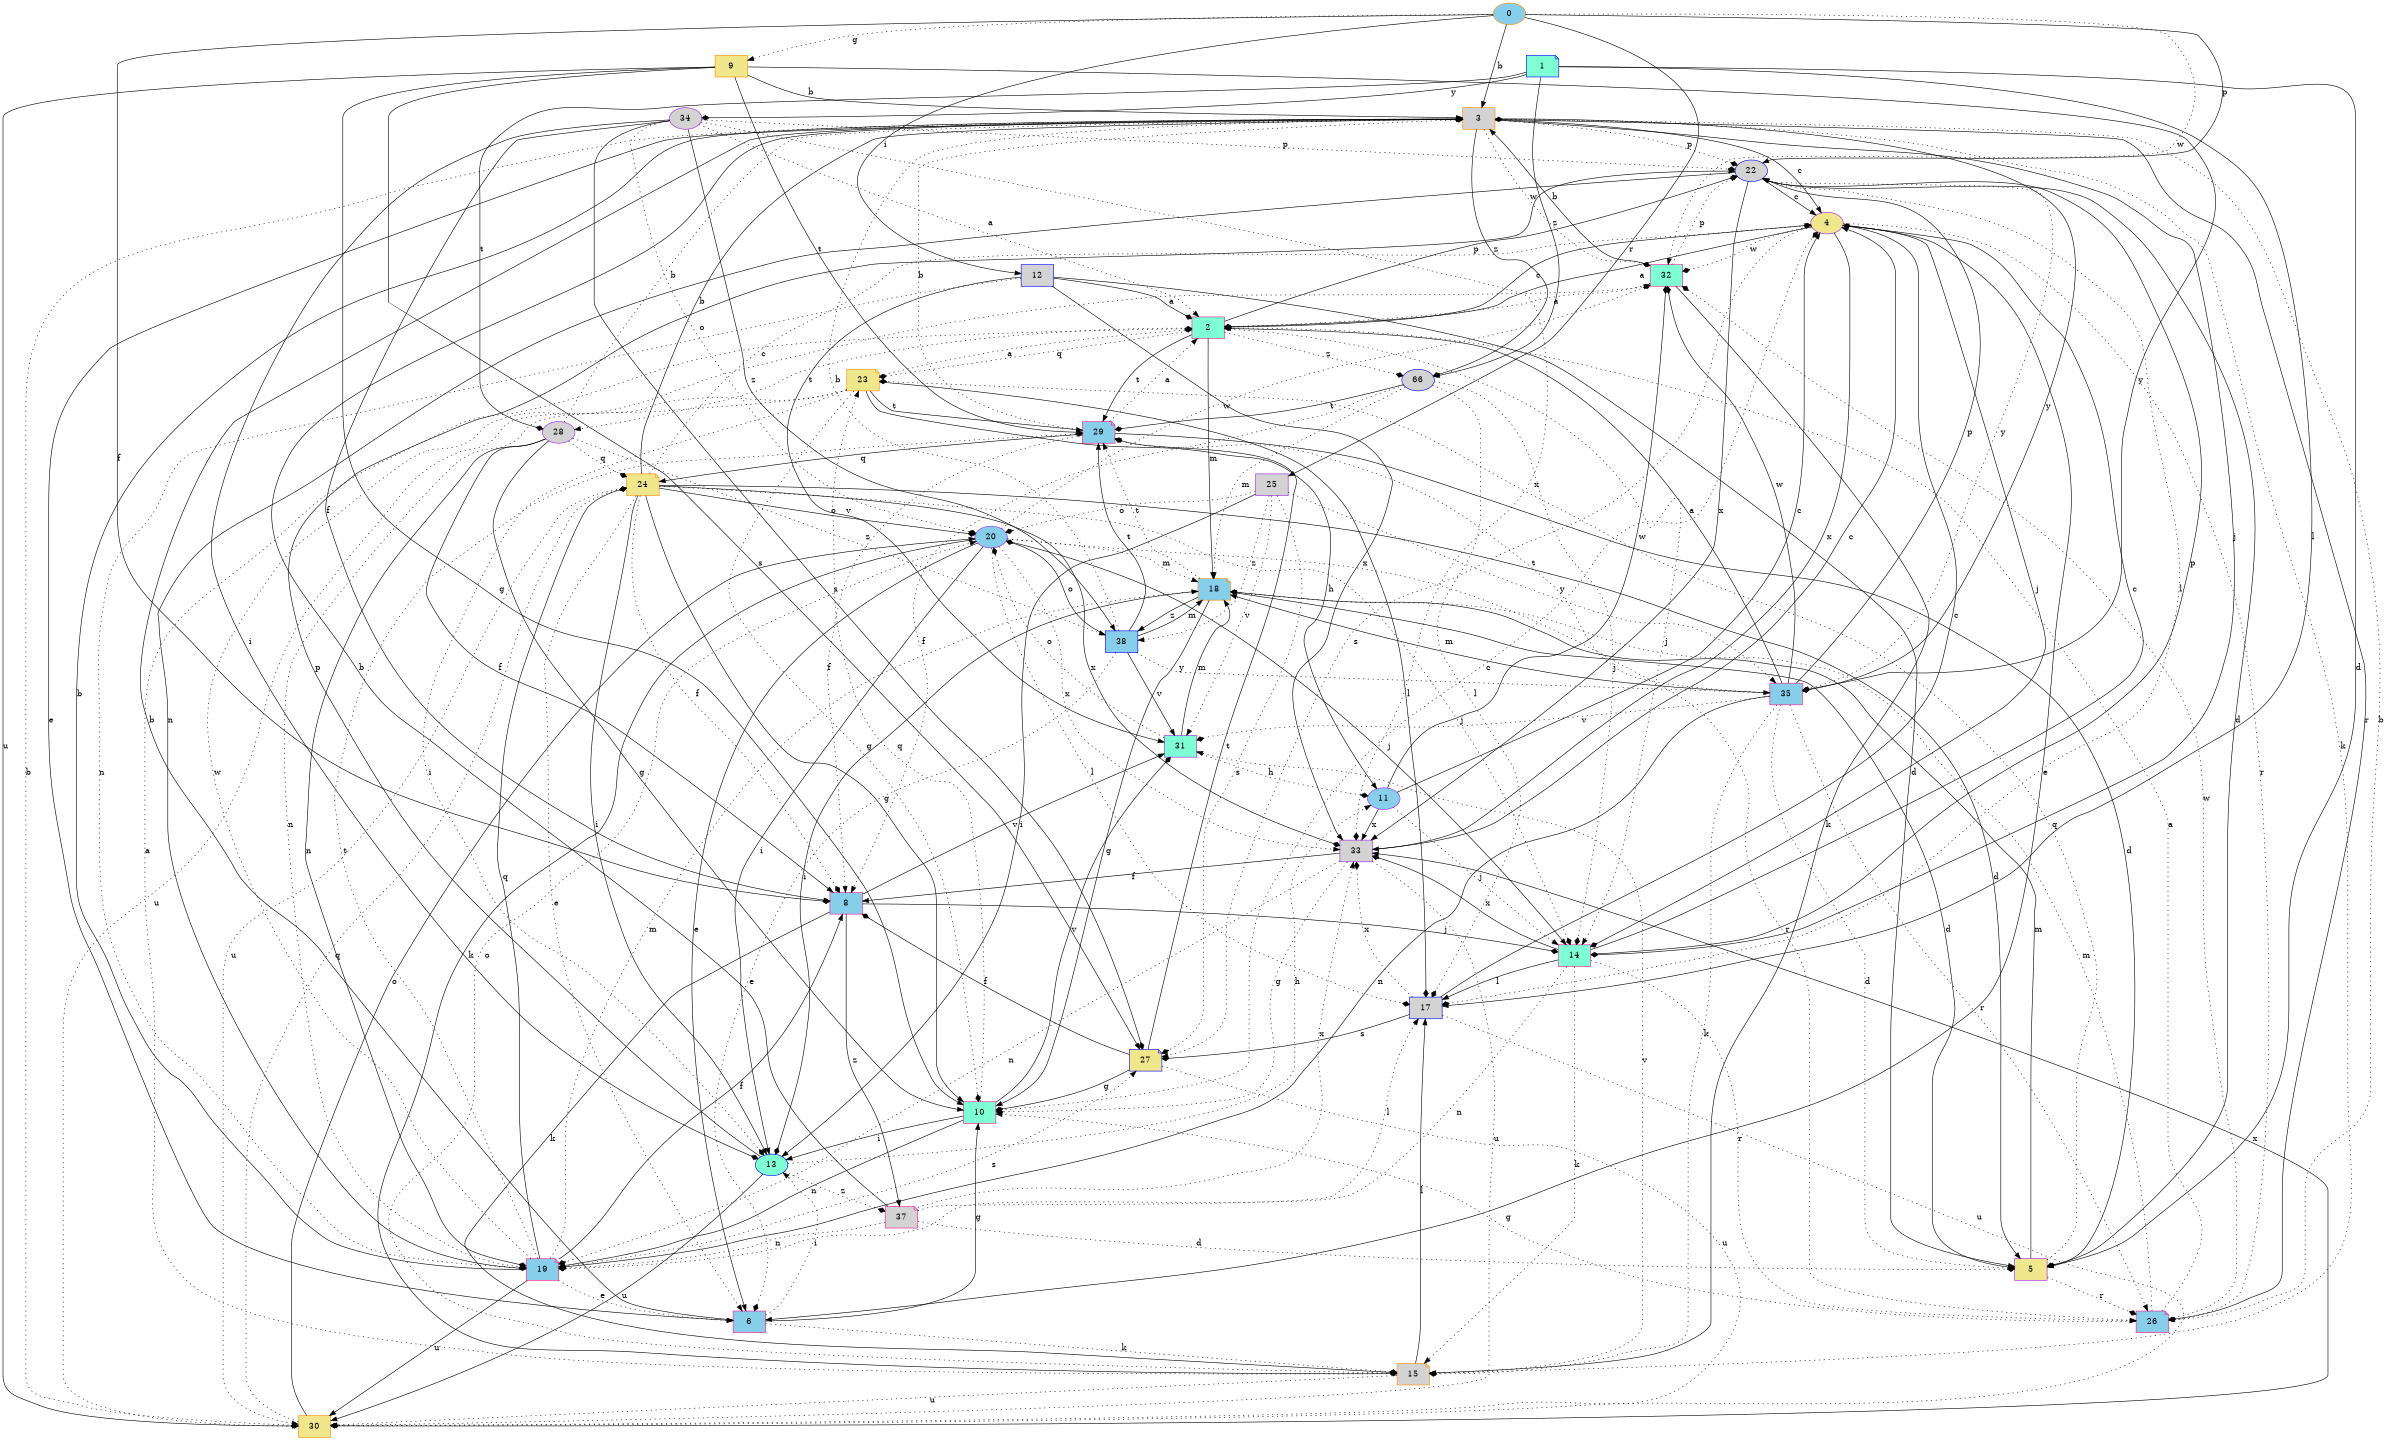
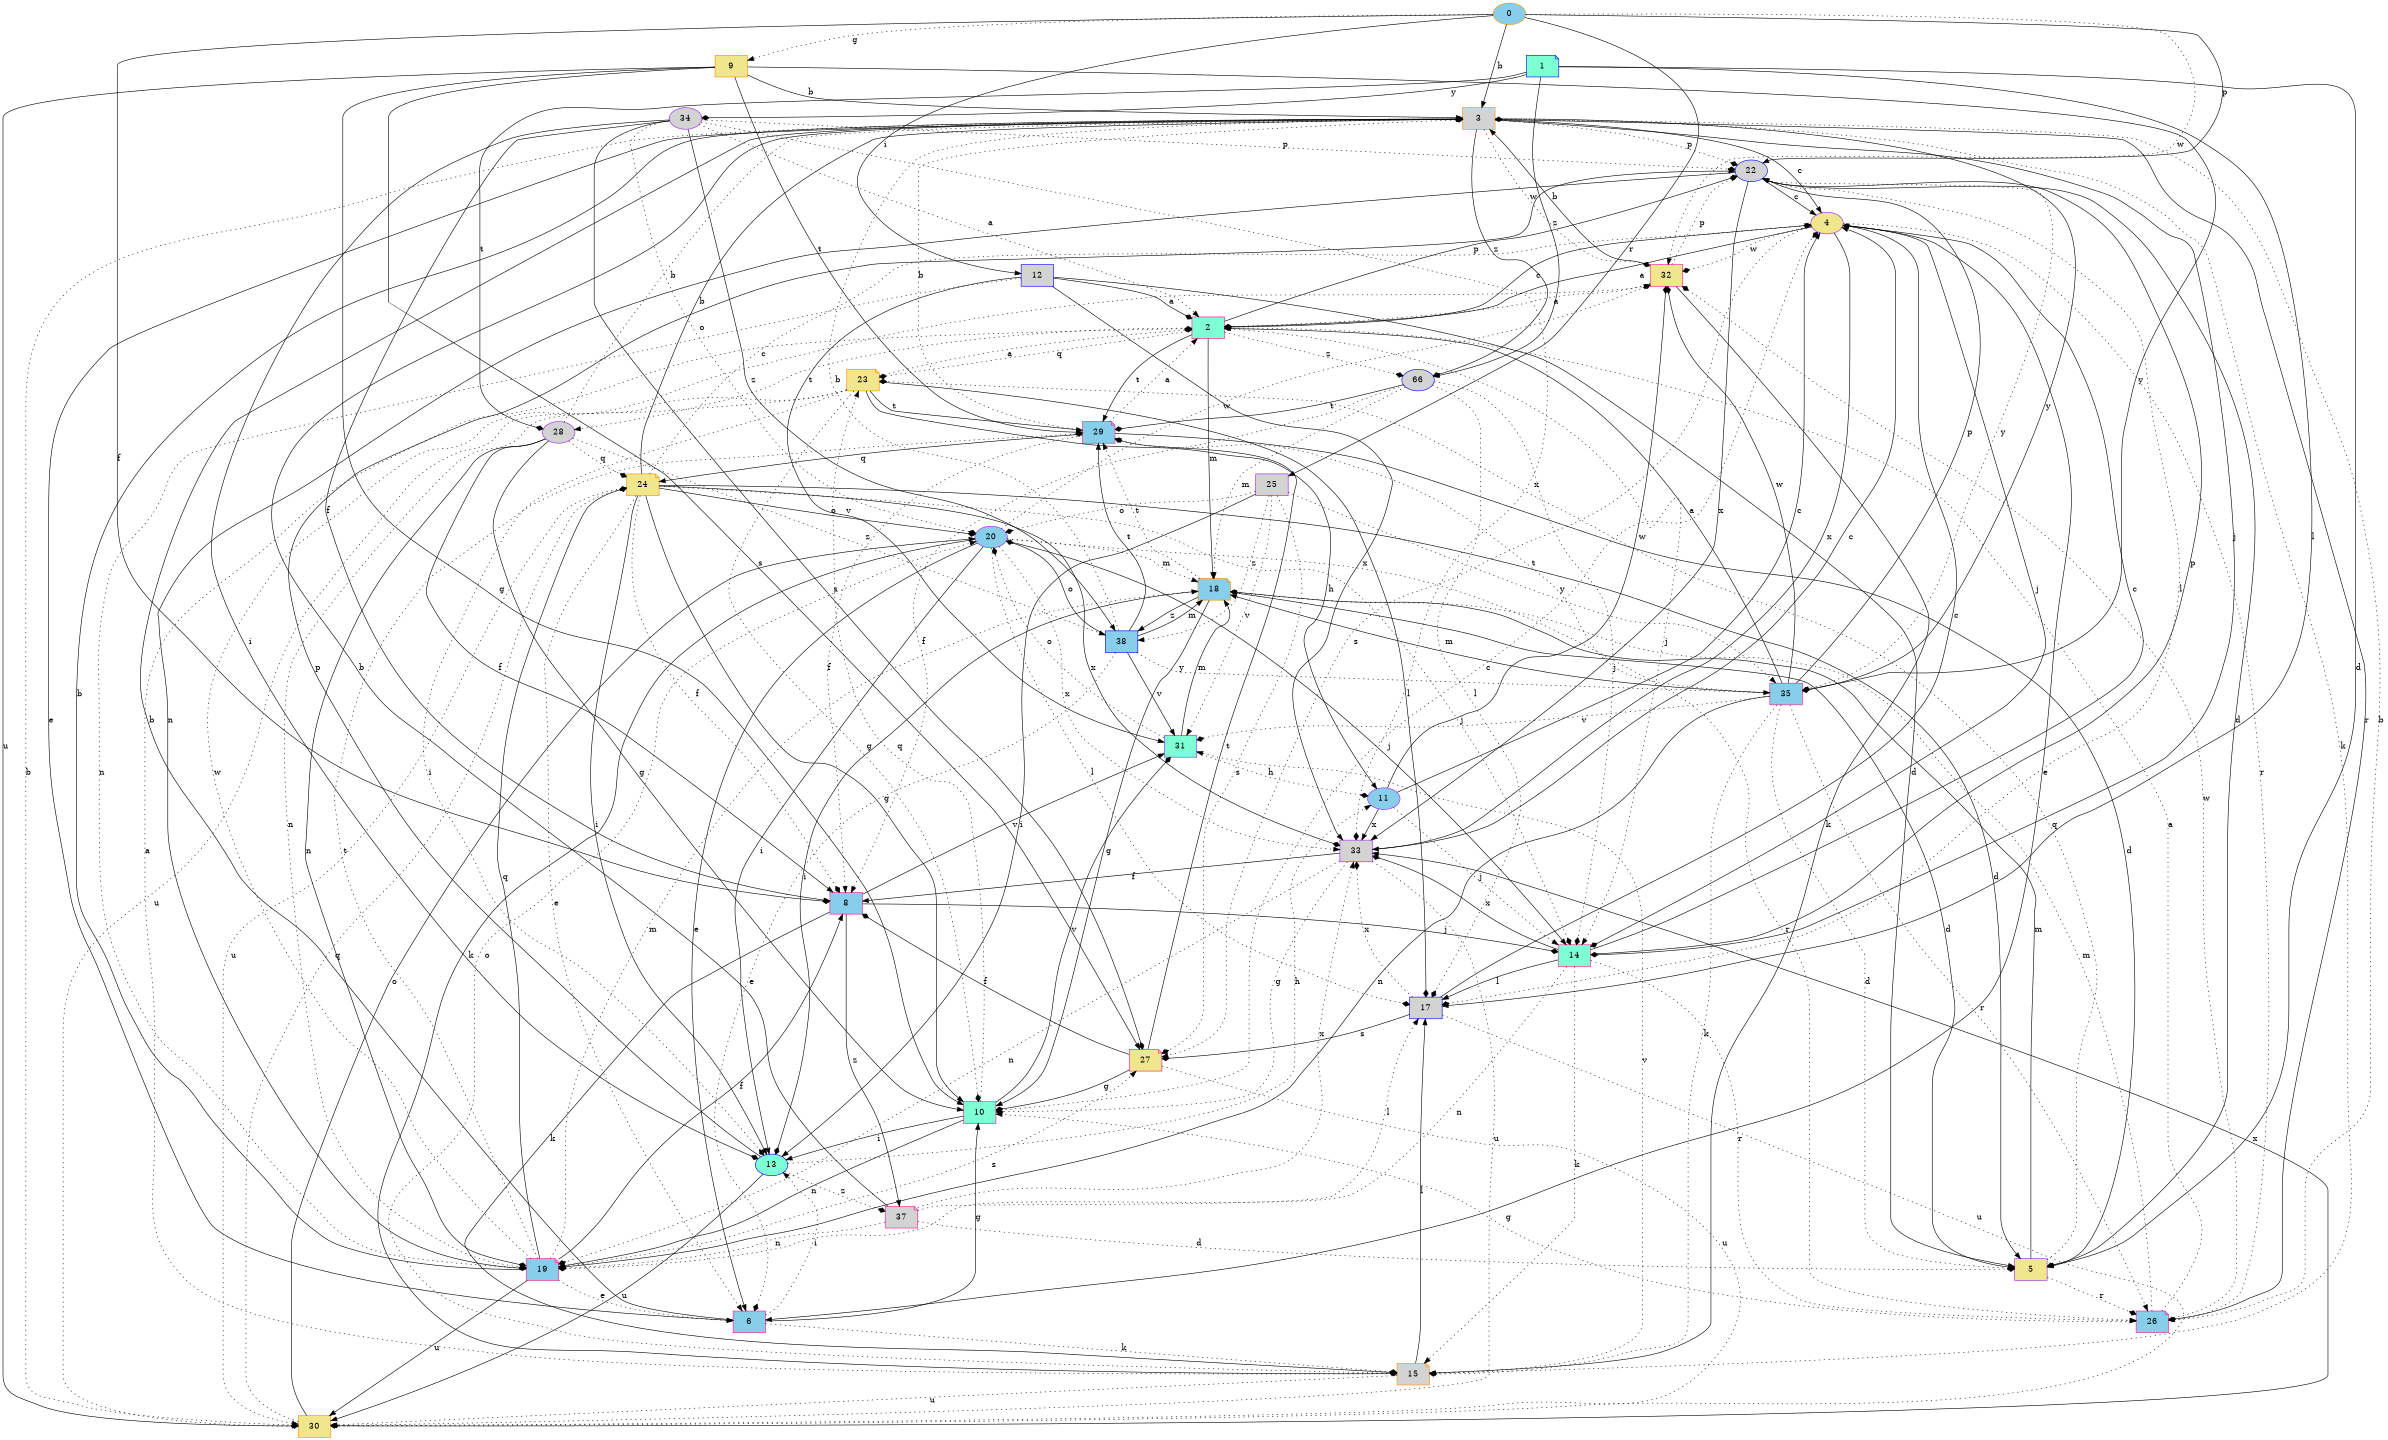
  strict digraph {
    node [color=deeppink fillcolor=skyblue shape=box style=filled]
    edge [arrowhead=normal style=solid]
    0 [color=darkorange shape=ellipse]
    3 [color=darkorange fillcolor=lightgrey]
    8
    9 [color=darkorange fillcolor=khaki]
    12 [color=blue fillcolor=lightgrey]
    22 [color=blue fillcolor=lightgrey shape=ellipse]
    25 [color=purple fillcolor=lightgrey]
-   32 [fillcolor=aquamarine]
+   32 [fillcolor=khaki]
    n9 [color=blue fillcolor=lightgrey label=66 shape=ellipse]
    4 [color=purple fillcolor=khaki shape=ellipse]
    14 [fillcolor=aquamarine]
    6
    15 [color=darkorange fillcolor=lightgrey shape=note]
    26 [shape=note]
    35
    31 [color=purple fillcolor=aquamarine]
    37 [fillcolor=lightgrey shape=note]
    29 [shape=note]
-   27 [color=blue fillcolor=khaki shape=note]
+   27 [fillcolor=khaki shape=note]
    10 [fillcolor=aquamarine]
    30 [color=darkorange fillcolor=khaki]
    5 [color=purple fillcolor=khaki]
    2 [fillcolor=aquamarine]
    33 [color=purple fillcolor=lightgrey]
    19 [shape=note]
    17 [color=blue fillcolor=lightgrey]
    13 [color=blue fillcolor=aquamarine shape=ellipse]
    20 [color=purple shape=ellipse]
    38 [color=blue]
    1 [color=blue fillcolor=aquamarine shape=note]
    28 [color=purple fillcolor=lightgrey shape=ellipse]
    34 [color=purple fillcolor=lightgrey shape=ellipse]
    18 [color=darkorange shape=note]
    23 [color=darkorange fillcolor=khaki shape=note]
    24 [color=darkorange fillcolor=khaki shape=note]
    11 [color=purple shape=ellipse]
    0 -> 3 [label=b]
    0 -> 8 [arrowhead=diamond label=f]
    0 -> 9 [label=g style=dotted]
    0 -> 12 [label=i]
    0 -> 22 [label=p]
    0 -> 25 [label=r]
    0 -> 32 [label=w style=dotted]
    3 -> 22 [arrowhead=diamond label=p style=dotted]
    3 -> 32 [arrowhead=diamond label=w style=dotted]
    3 -> n9 [arrowhead=diamond label=z]
    3 -> 4 [label=c]
    3 -> 14 [arrowhead=diamond label=j]
    3 -> 6 [label=e]
    3 -> 15 [label=k style=dotted]
    3 -> 26 [arrowhead=diamond label=r]
    3 -> 35 [arrowhead=diamond label=y]
    8 -> 14 [arrowhead=diamond label=j]
    8 -> 15 [arrowhead=diamond label=k]
    8 -> 31 [label=v]
    8 -> 37 [label=z]
    9 -> 3 [label=b]
    9 -> 35 [arrowhead=diamond label=y]
    9 -> 29 [label=t]
    9 -> 27 [label=s]
    9 -> 10 [label=g]
    9 -> 30 [arrowhead=diamond label=u]
    12 -> 31 [label=v]
    12 -> 5 [label=d]
    12 -> 2 [arrowhead=diamond label=a]
    12 -> 33 [label=x]
    12 -> 19 [label=n style=dotted]
    22 -> 4 [label=c]
    22 -> 35 [label=y style=dotted]
    22 -> 5 [arrowhead=diamond label=d]
    22 -> 33 [label=x]
    22 -> 19 [arrowhead=diamond label=n]
    22 -> 17 [arrowhead=diamond label=l style=dotted]
    25 -> 35 [label=y style=dotted]
    25 -> 31 [label=v style=dotted]
    25 -> 27 [arrowhead=diamond label=s style=dotted]
    25 -> 13 [label=i]
    25 -> 20 [arrowhead=diamond label=o style=dotted]
    25 -> 38 [label=z style=dotted]
    32 -> 3 [label=b]
    32 -> 22 [label=p style=dotted]
    32 -> 15 [label=k]
    32 -> 2 [arrowhead=diamond label=a style=dotted]
    n9 -> 8 [label=f style=dotted]
    n9 -> 14 [arrowhead=diamond label=j style=dotted]
    n9 -> 29 [arrowhead=diamond label=t]
    n9 -> 17 [arrowhead=diamond label=l style=dotted]
    n9 -> 18 [label=m style=dotted]
    4 -> 32 [arrowhead=diamond label=w style=dotted]
    4 -> 14 [arrowhead=diamond label=j]
    4 -> 6 [label=e]
    4 -> 26 [label=r style=dotted]
    4 -> 27 [label=s style=dotted]
    4 -> 2 [arrowhead=diamond label=a]
    4 -> 33 [label=x]
    14 -> 22 [label=p]
    14 -> 4 [arrowhead=diamond label=c]
    14 -> 15 [label=k style=dotted]
    14 -> 26 [label=r style=dotted]
    14 -> 33 [arrowhead=diamond label=x]
    14 -> 19 [arrowhead=diamond label=n style=dotted]
    14 -> 17 [label=l]
    6 -> 3 [label=b]
    6 -> 15 [arrowhead=diamond label=k style=dotted]
    6 -> 10 [label=g]
    6 -> 13 [label=i style=dotted]
    15 -> 31 [label=v style=dotted]
    15 -> 30 [label=u style=dotted]
    15 -> 2 [arrowhead=diamond label=a style=dotted]
    15 -> 17 [label=l]
    15 -> 20 [label=o style=dotted]
    26 -> 3 [arrowhead=diamond label=b style=dotted]
    26 -> 32 [arrowhead=diamond label=w style=dotted]
    26 -> 10 [label=g style=dotted]
    26 -> 2 [arrowhead=diamond label=a style=dotted]
    26 -> 18 [label=m style=dotted]
    35 -> 22 [label=p]
    35 -> 32 [arrowhead=diamond label=w]
    35 -> 15 [arrowhead=diamond label=k style=dotted]
    35 -> 26 [label=r style=dotted]
    35 -> 31 [arrowhead=diamond label=v style=dotted]
    35 -> 29 [arrowhead=diamond label=t style=dotted]
    35 -> 5 [arrowhead=diamond label=d style=dotted]
    35 -> 2 [label=a]
    35 -> 19 [arrowhead=diamond label=n]
    35 -> 18 [label=m]
    31 -> 20 [arrowhead=diamond label=o style=dotted]
    31 -> 18 [label=m]
    31 -> 11 [arrowhead=diamond label=h style=dotted]
    37 -> 3 [label=b]
    37 -> 5 [arrowhead=diamond label=d style=dotted]
    37 -> 33 [label=x style=dotted]
    37 -> 19 [arrowhead=diamond label=n style=dotted]
    37 -> 17 [label=l style=dotted]
    29 -> 3 [arrowhead=diamond label=b style=dotted]
    29 -> 8 [label=f style=dotted]
    29 -> 5 [label=d]
    29 -> 2 [label=a style=dotted]
    29 -> 24 [label=q]
    27 -> 8 [arrowhead=diamond label=f]
    27 -> 29 [label=t]
    27 -> 10 [arrowhead=diamond label=g]
    27 -> 30 [label=u style=dotted]
    10 -> 4 [arrowhead=diamond label=c style=dotted]
    10 -> 31 [arrowhead=diamond label=v]
    10 -> 19 [label=n]
    10 -> 13 [label=i]
    10 -> 23 [label=q style=dotted]
    30 -> 3 [label=b style=dotted]
    30 -> 33 [label=x]
    30 -> 20 [label=o]
    30 -> 24 [arrowhead=diamond label=q style=dotted]
    5 -> 26 [arrowhead=diamond label=r style=dotted]
    5 -> 18 [arrowhead=diamond label=m]
    5 -> 23 [arrowhead=diamond label=q style=dotted]
    2 -> 22 [arrowhead=diamond label=p]
    2 -> n9 [arrowhead=diamond label=z style=dotted]
    2 -> 4 [label=c]
    2 -> 14 [label=j style=dotted]
    2 -> 29 [label=t]
    2 -> 28 [label=t style=dotted]
    2 -> 18 [label=m]
    2 -> 23 [arrowhead=diamond label=q style=dotted]
    33 -> 8 [label=f]
    33 -> 4 [label=c]
    33 -> 10 [arrowhead=diamond label=g style=dotted]
    33 -> 30 [arrowhead=diamond label=u style=dotted]
    33 -> 19 [arrowhead=diamond label=n style=dotted]
    19 -> 3 [arrowhead=diamond label=b]
    19 -> 8 [label=f]
    19 -> 32 [label=w style=dotted]
    19 -> 6 [label=e style=dotted]
    19 -> 29 [arrowhead=diamond label=t style=dotted]
    19 -> 27 [label=s style=dotted]
    19 -> 30 [label=u]
    19 -> 18 [label=m style=dotted]
    19 -> 24 [arrowhead=diamond label=q]
    17 -> 4 [label=c]
    17 -> 27 [arrowhead=diamond label=s]
    17 -> 30 [arrowhead=diamond label=u style=dotted]
    17 -> 33 [arrowhead=diamond label=x style=dotted]
    13 -> 22 [label=p]
    13 -> 37 [arrowhead=diamond label=z style=dotted]
    13 -> 30 [label=u]
    13 -> 11 [label=h style=dotted]
    20 -> 32 [arrowhead=diamond label=w style=dotted]
    20 -> 14 [label=j]
    20 -> 6 [label=e]
    20 -> 15 [arrowhead=diamond label=k]
    20 -> 26 [label=r style=dotted]
    20 -> 33 [label=x style=dotted]
    20 -> 17 [arrowhead=diamond label=l style=dotted]
    20 -> 13 [label=i]
    20 -> 18 [label=m style=dotted]
    38 -> 3 [arrowhead=diamond label=b style=dotted]
    38 -> 6 [arrowhead=diamond label=e style=dotted]
    38 -> 35 [label=y style=dotted]
    38 -> 31 [label=v]
    38 -> 29 [label=t]
    38 -> 20 [arrowhead=diamond label=o]
    38 -> 18 [label=m]
    1 -> n9 [label=z]
    1 -> 5 [label=d]
    1 -> 17 [label=l]
    1 -> 28 [arrowhead=diamond label=t]
    1 -> 34 [arrowhead=diamond label=y]
    28 -> 3 [label=b style=dotted]
    28 -> 8 [label=f]
    28 -> 10 [label=g]
    28 -> 19 [arrowhead=diamond label=n]
    28 -> 38 [label=z style=dotted]
    28 -> 24 [arrowhead=diamond label=q style=dotted]
    34 -> 8 [label=f]
    34 -> 22 [arrowhead=diamond label=p style=dotted]
    34 -> 27 [arrowhead=diamond label=s]
    34 -> 2 [label=a style=dotted]
    34 -> 33 [arrowhead=diamond label=x style=dotted]
    34 -> 13 [arrowhead=diamond label=i]
    34 -> 20 [arrowhead=diamond label=o style=dotted]
    34 -> 38 [label=z]
    18 -> 29 [label=t style=dotted]
    18 -> 10 [label=g]
    18 -> 5 [label=d]
    18 -> 13 [arrowhead=diamond label=i]
    18 -> 38 [label=z]
    23 -> 29 [label=t]
    23 -> 10 [arrowhead=diamond label=g style=dotted]
    23 -> 30 [label=u style=dotted]
    23 -> 2 [arrowhead=diamond label=a style=dotted]
    23 -> 19 [label=n style=dotted]
    23 -> 17 [arrowhead=diamond label=l]
    23 -> 13 [arrowhead=diamond label=i style=dotted]
    23 -> 11 [label=h]
    24 -> 3 [arrowhead=diamond label=b]
    24 -> 8 [arrowhead=diamond label=f style=dotted]
    24 -> 4 [arrowhead=diamond label=c style=dotted]
    24 -> 14 [arrowhead=diamond label=j style=dotted]
    24 -> 6 [label=e style=dotted]
    24 -> 10 [label=g]
    24 -> 30 [label=u style=dotted]
    24 -> 5 [label=d]
    24 -> 33 [arrowhead=diamond label=x]
    24 -> 13 [label=i]
    24 -> 20 [arrowhead=diamond label=o]
    11 -> 32 [arrowhead=diamond label=w]
    11 -> 4 [label=c]
    11 -> 14 [label=j style=dotted]
    11 -> 33 [label=x]
  }
